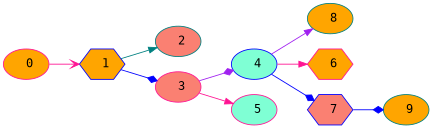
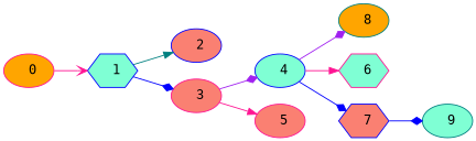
  digraph {
    fontname="DejaVu Sans Mono"
    rankdir=LR
    node [color=deeppink fillcolor=orange fontname="DejaVu Sans Mono" shape=ellipse style=filled]
    edge [arrowhead=diamond color=blue fontname="DejaVu Sans Mono"]
-   " 1" [color=blue shape=hexagon]
+   " 1" [color=blue fillcolor=aquamarine shape=hexagon]
    " 0"
-   " 2" [color=teal fillcolor=salmon]
+   " 2" [color=blue fillcolor=salmon]
    " 3" [fillcolor=salmon]
    " 4" [color=blue fillcolor=aquamarine]
-   " 5" [fillcolor=aquamarine]
+   " 5" [fillcolor=salmon]
    " 8" [color=teal]
-   " 6" [shape=hexagon]
+   " 6" [fillcolor=aquamarine shape=hexagon]
    " 7" [color=blue fillcolor=salmon shape=hexagon]
-   " 9" [color=teal]
+   " 9" [color=teal fillcolor=aquamarine]
    " 1" -> " 2" [arrowhead=normal color=teal]
    " 1" -> " 3"
    " 0" -> " 1" [arrowhead=vee color=deeppink]
    " 3" -> " 4" [color=purple]
    " 3" -> " 5" [arrowhead=normal color=deeppink]
-   " 4" -> " 8" [arrowhead=normal color=purple]
+   " 4" -> " 8" [color=purple]
    " 4" -> " 6" [arrowhead=normal color=deeppink]
    " 4" -> " 7"
    " 7" -> " 9"
  }
